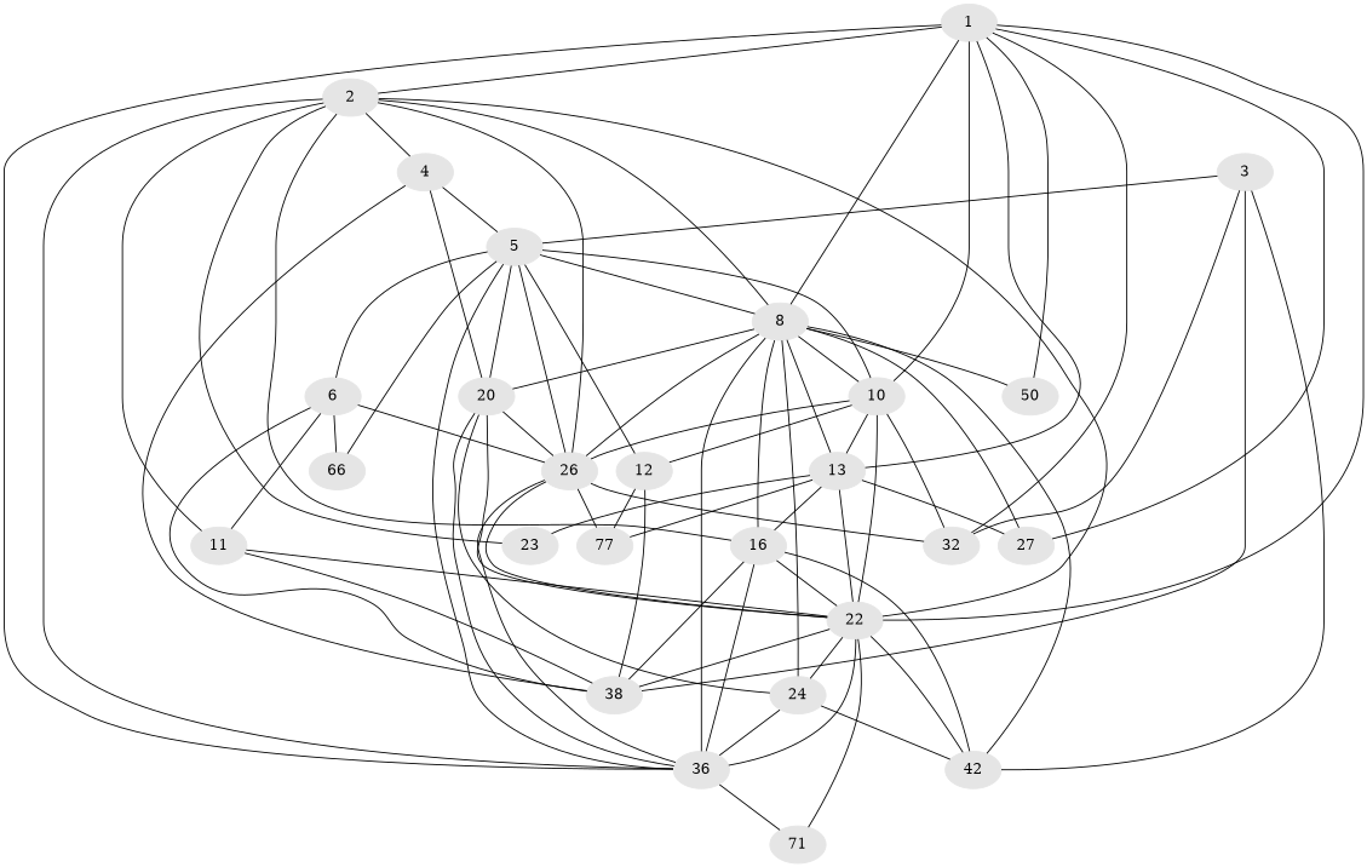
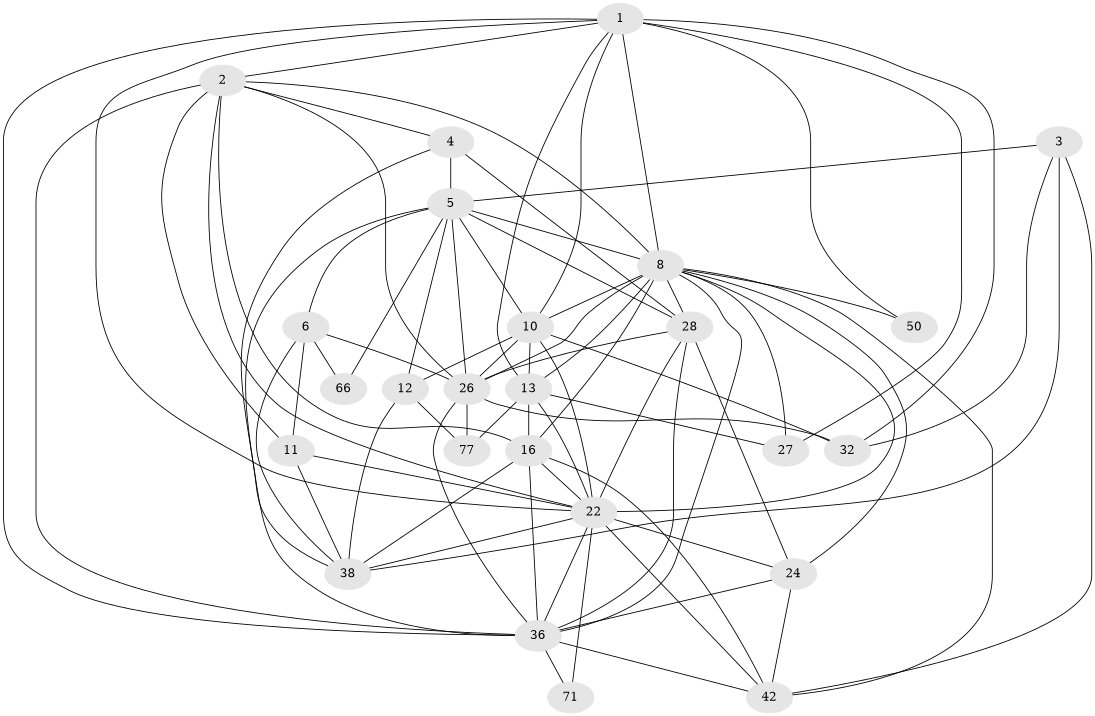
  graph {
    node [color=gray90 style=filled]
    1 [super="+35+15"]
    2 [super="+80+19+7"]
    8 [super="+9+33+60"]
    10 [super="+25+59"]
    13 [super="+30+74+62"]
    22 [super="+39+55+43+61+31+68+57"]
    27 [super="+73"]
    32
    36 [super="+63+52"]
    50
    4 [super="+67"]
    11 [super="+41"]
    16 [super="+51+47"]
-   23
    26 [super="+40+45+44"]
    24 [super="+54+49"]
    42 [super="+70+48"]
-   20 [super="+81+72"]
+   20 [super="+81+72" label=28]
    12 [super="+28"]
    77
    38 [super="+58"]
    71
    5 [super="+53+17"]
    3 [super="+21"]
    6 [super="+69"]
    66
    1 -- 2
    1 -- 8 [weight=3]
    1 -- 10 [weight=2]
    1 -- 13
    1 -- 22
    1 -- 27
    1 -- 32
    1 -- 36
    1 -- 50
    2 -- 8
    2 -- 22
    2 -- 36 [weight=2]
    2 -- 4
    2 -- 11
    2 -- 16
-   2 -- 23
    2 -- 26
    8 -- 10 [weight=2]
    8 -- 13 [weight=2]
-   26 -- 22 [weight=2]
+   8 -- 22 [weight=2]
    8 -- 27
    8 -- 36 [weight=2]
    8 -- 50
    8 -- 16 [weight=3]
    8 -- 26
    8 -- 24
    8 -- 42
    8 -- 20
    10 -- 13
    10 -- 22 [weight=3]
    10 -- 32
    10 -- 26
    10 -- 12
    13 -- 22 [weight=2]
    13 -- 27
    13 -- 16 [weight=2]
-   13 -- 23
    13 -- 77
    22 -- 36
    22 -- 24 [weight=3]
    22 -- 42
    22 -- 38
    22 -- 71
+   36 -- 42
    36 -- 71
    4 -- 20
    4 -- 38
    4 -- 5 [weight=2]
    11 -- 22 [weight=2]
    11 -- 38
    16 -- 22
    16 -- 36 [weight=2]
    16 -- 42
    16 -- 38
    26 -- 32
    26 -- 36
    26 -- 77
    24 -- 36
    24 -- 42
    20 -- 22
    20 -- 36
    20 -- 26
    20 -- 24
    12 -- 77
    12 -- 38
    5 -- 8 [weight=2]
    5 -- 10
    5 -- 36
    5 -- 26
    5 -- 20
    5 -- 12
    5 -- 6
    5 -- 66
    3 -- 32
    3 -- 42
    3 -- 38 [weight=2]
    3 -- 5
    6 -- 11
    6 -- 26
    6 -- 38
    6 -- 66
  }
